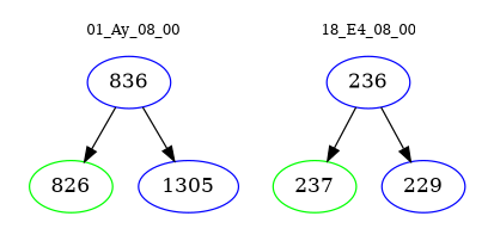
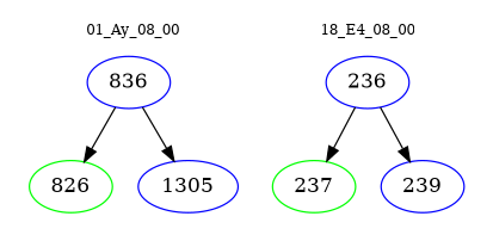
  digraph {
    fontname="DejaVu Serif"
    node [color=blue fontname="DejaVu Serif"]
    edge [color=black fontname="DejaVu Serif"]
    n1 [label=836]
    n2 [color=green label=826]
    n3 [label=1305]
    n4 [label=236]
    n5 [color=green label=237]
-   n6 [label=229]
+   n6 [label=239]
    subgraph cluster_1 {
      color=white
      fontsize=10
      label="01_Ay_08_00"
      n1
      n2
      n3
    }
    subgraph cluster_2 {
      color=white
      fontsize=10
      label="18_E4_08_00"
      n4
      n5
      n6
    }
    n1 -> n2
    n1 -> n3
    n4 -> n5
    n4 -> n6
  }
